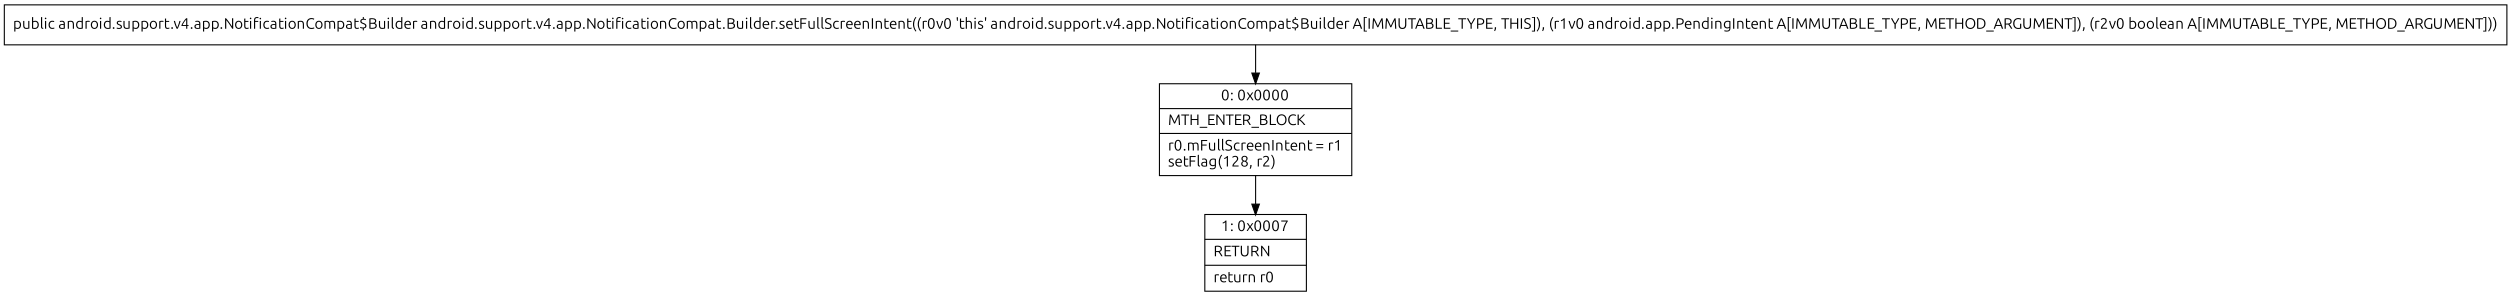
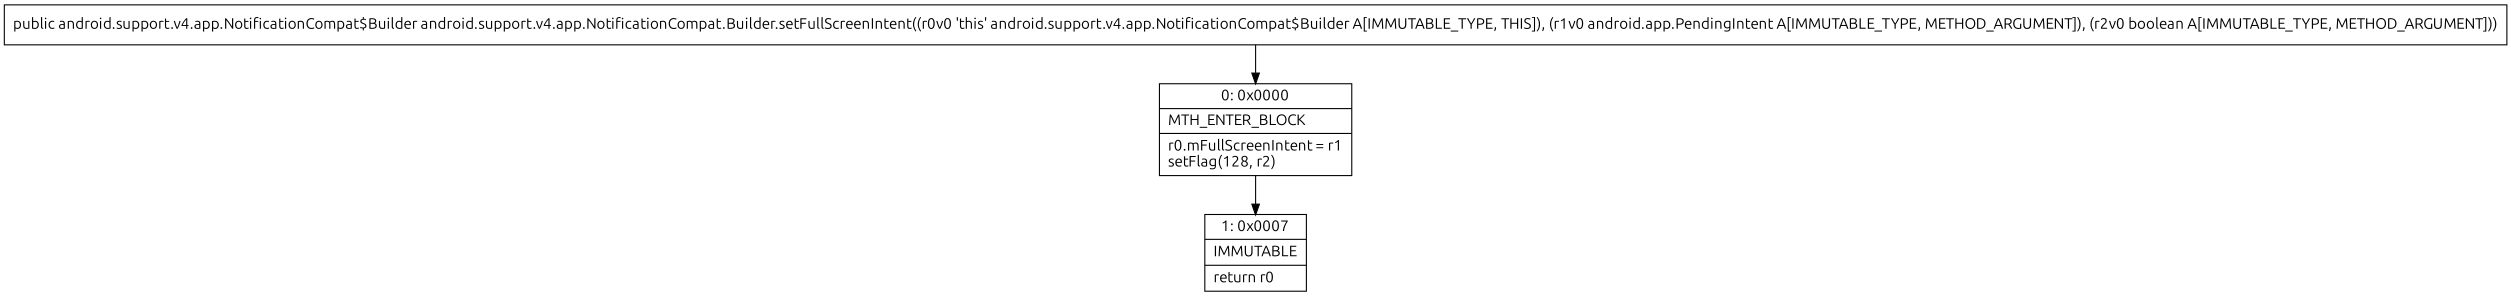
  digraph {
    fontname=Ubuntu
    node [shape=record fontname=Ubuntu]
    edge [fontname=Ubuntu]
    n1 [label="{0\:\ 0x0000|MTH_ENTER_BLOCK\l|r0.mFullScreenIntent = r1\lsetFlag(128, r2)\l}"]
-   n2 [label="{1\:\ 0x0007|RETURN\l|return r0\l}"]
+   n2 [label="{1\:\ 0x0007|IMMUTABLE\l|return r0\l}"]
    n3 [label="{public android.support.v4.app.NotificationCompat$Builder android.support.v4.app.NotificationCompat.Builder.setFullScreenIntent((r0v0 'this' android.support.v4.app.NotificationCompat$Builder A[IMMUTABLE_TYPE, THIS]), (r1v0 android.app.PendingIntent A[IMMUTABLE_TYPE, METHOD_ARGUMENT]), (r2v0 boolean A[IMMUTABLE_TYPE, METHOD_ARGUMENT])) }"]
    n1 -> n2
    n3 -> n1
  }
